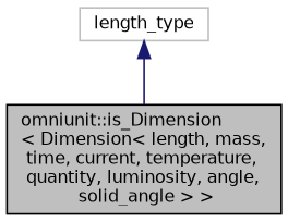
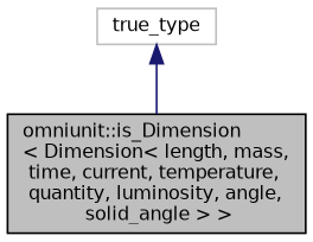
  digraph {
    node [fontname=Helvetica fontsize=10 shape=record style=filled]
    n1 [color=black fillcolor=grey75 fontcolor=black height=0.2 label="omniunit::is_Dimension\l\< Dimension\< length, mass,\l time, current, temperature,\l quantity, luminosity, angle,\l solid_angle \> \>" width=0.4]
-   n2 [color=grey75 fillcolor=white height=0.2 label=length_type width=0.4]
+   n2 [color=grey75 fillcolor=white height=0.2 label=true_type width=0.4]
    n2 -> n1 [color=midnightblue dir=back fontname=Helvetica fontsize=10 labelfontname=Helvetica labelfontsize=10 style=solid]
  }
